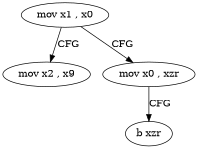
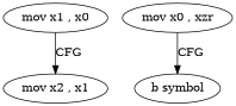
  digraph {
-   n1 [label="mov x2 , x9"]
+   n1 [label="mov x2 , x1"]
    n2 [label="mov x1 , x0"]
    n3 [label="mov x0 , xzr"]
-   n4 [label="b xzr"]
+   n4 [label="b symbol"]
    n2 -> n1 [label=CFG]
-   n2 -> n3 [label=CFG]
    n3 -> n4 [label=CFG]
  }
